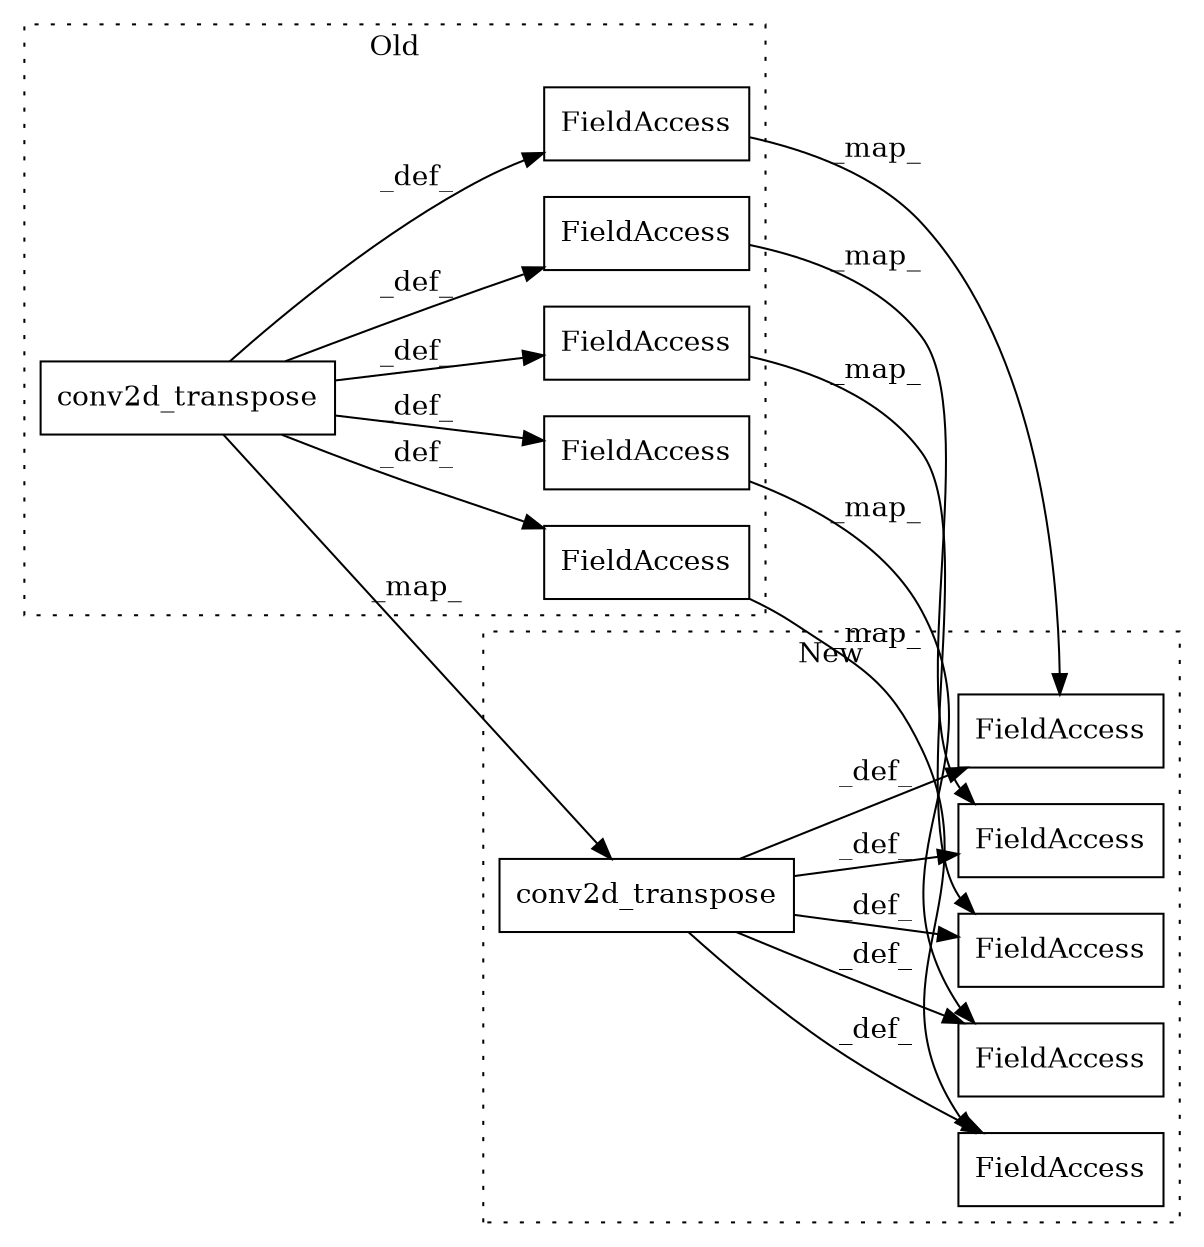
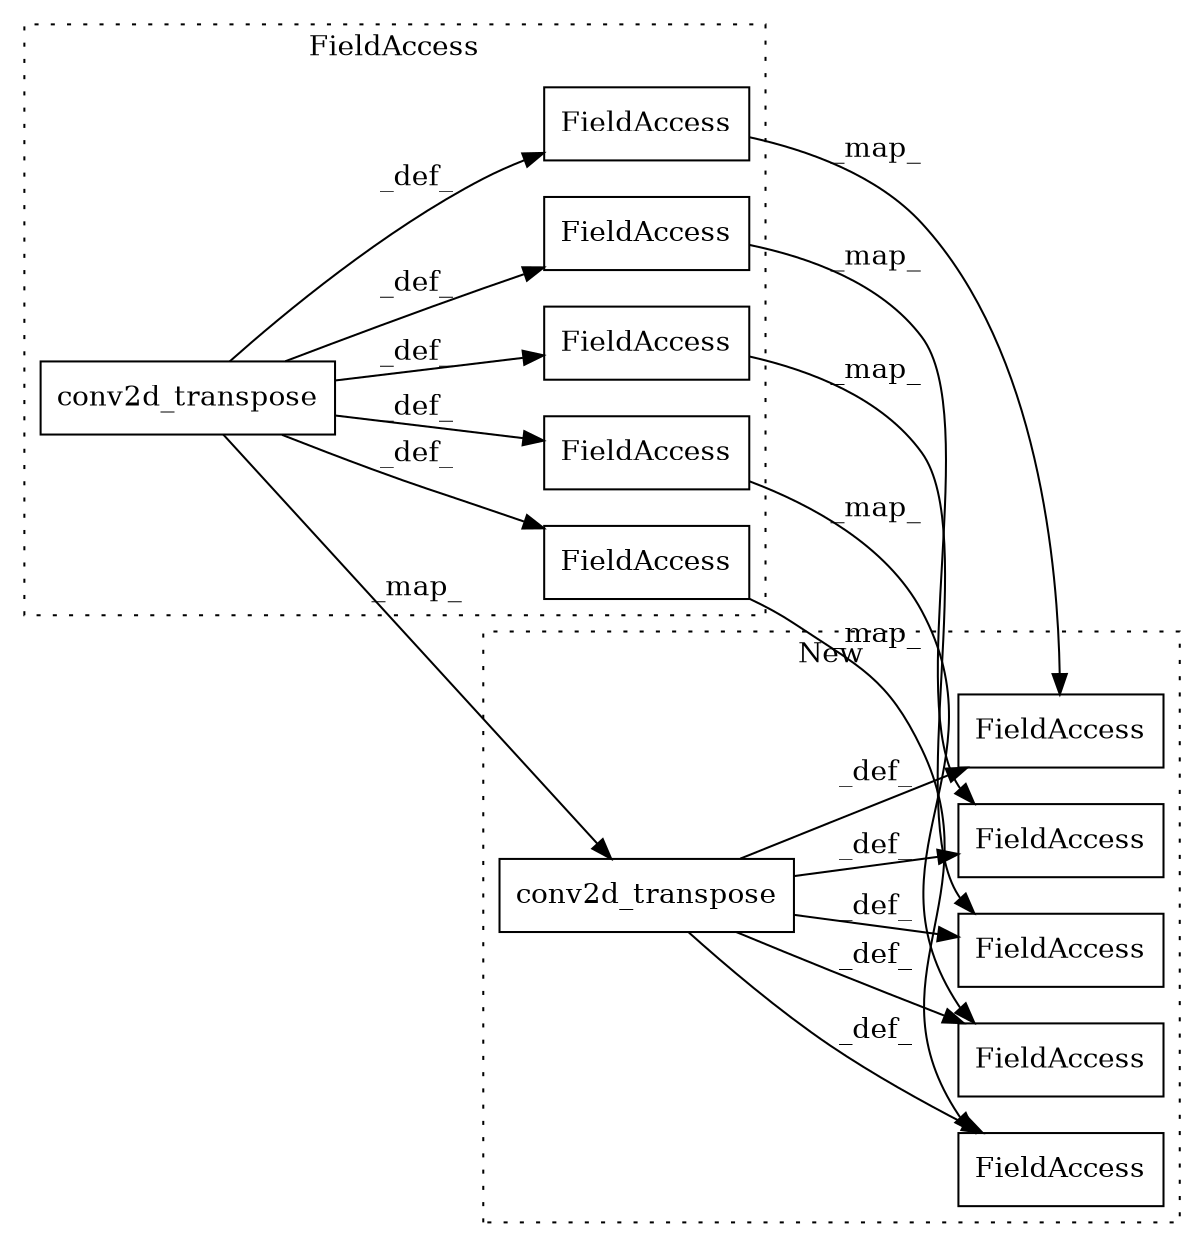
  digraph {
    rankdir=LR
    node [a=22 l=10 shape=box]
    n1 [a=32 l="17,1" label=conv2d_transpose s="6900,7007"]
    n2 [label=FieldAccess s=10890]
    n3 [label=FieldAccess s=10583]
    n4 [l=16 label=FieldAccess s=12906]
    n5 [l=21 label=FieldAccess s=7624]
    n6 [label=FieldAccess s=10512]
    n7 [a=32 l="17,1" label=conv2d_transpose s="6672,6779"]
    n8 [label=FieldAccess s=10662]
    n9 [label=FieldAccess s=10355]
    n10 [l=16 label=FieldAccess s=12678]
    n11 [l=21 label=FieldAccess s=7396]
    n12 [label=FieldAccess s=10284]
    subgraph cluster_1 {
-     label=Old
+     label=FieldAccess
      style=dotted
      n1
      n2
      n3
      n4
      n5
      n6
    }
    subgraph cluster_2 {
      label=New
      style=dotted
      n7
      n8
      n9
      n10
      n11
      n12
    }
    n1 -> n2 [label=_def_]
    n1 -> n3 [label=_def_]
    n1 -> n4 [label=_def_]
    n1 -> n5 [label=_def_]
    n1 -> n6 [label=_def_]
    n1 -> n7 [label=_map_]
    n2 -> n8 [label=_map_]
    n3 -> n9 [label=_map_]
    n4 -> n10 [label=_map_]
    n5 -> n11 [label=_map_]
    n6 -> n12 [label=_map_]
    n7 -> n8 [label=_def_]
    n7 -> n9 [label=_def_]
    n7 -> n10 [label=_def_]
    n7 -> n11 [label=_def_]
    n7 -> n12 [label=_def_]
  }
